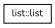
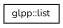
  digraph {
    rankdir=LR
    fontname=Nunito
-   n1 [color=black fillcolor=white fontname=Nunito fontsize=10 height=0.2 label="list::list" shape=record style=filled width=0.4]
+   n1 [color=black fillcolor=white fontname=Nunito fontsize=10 height=0.2 label="glpp::list" shape=record style=filled width=0.4]
  }
